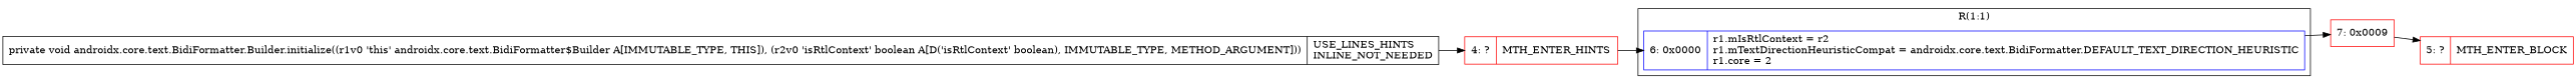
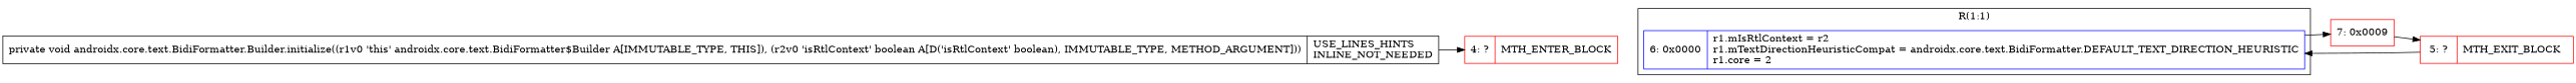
  digraph {
    rankdir=LR
    node [color=red shape=record]
    n1 [color=blue label="{6\:\ 0x0000|r1.mIsRtlContext = r2\lr1.mTextDirectionHeuristicCompat = androidx.core.text.BidiFormatter.DEFAULT_TEXT_DIRECTION_HEURISTIC\lr1.core = 2\l}"]
    n2 [label="{7\:\ 0x0009}"]
-   n3 [label="{5\:\ ?|MTH_ENTER_BLOCK\l}"]
-   n4 [label="{4\:\ ?|MTH_ENTER_HINTS\l}"]
+   n3 [label="{5\:\ ?|MTH_EXIT_BLOCK\l}"]
+   n4 [label="{4\:\ ?|MTH_ENTER_BLOCK\l}"]
    n5 [label="{private void androidx.core.text.BidiFormatter.Builder.initialize((r1v0 'this' androidx.core.text.BidiFormatter$Builder A[IMMUTABLE_TYPE, THIS]), (r2v0 'isRtlContext' boolean A[D('isRtlContext' boolean), IMMUTABLE_TYPE, METHOD_ARGUMENT]))  | USE_LINES_HINTS\lINLINE_NOT_NEEDED\l}" color=""]
    subgraph cluster_1 {
      label="R(1:1)"
      n1
    }
    n1 -> n2
    n2 -> n3
-   n4 -> n1
+   n3 -> n1
    n5 -> n4
  }
